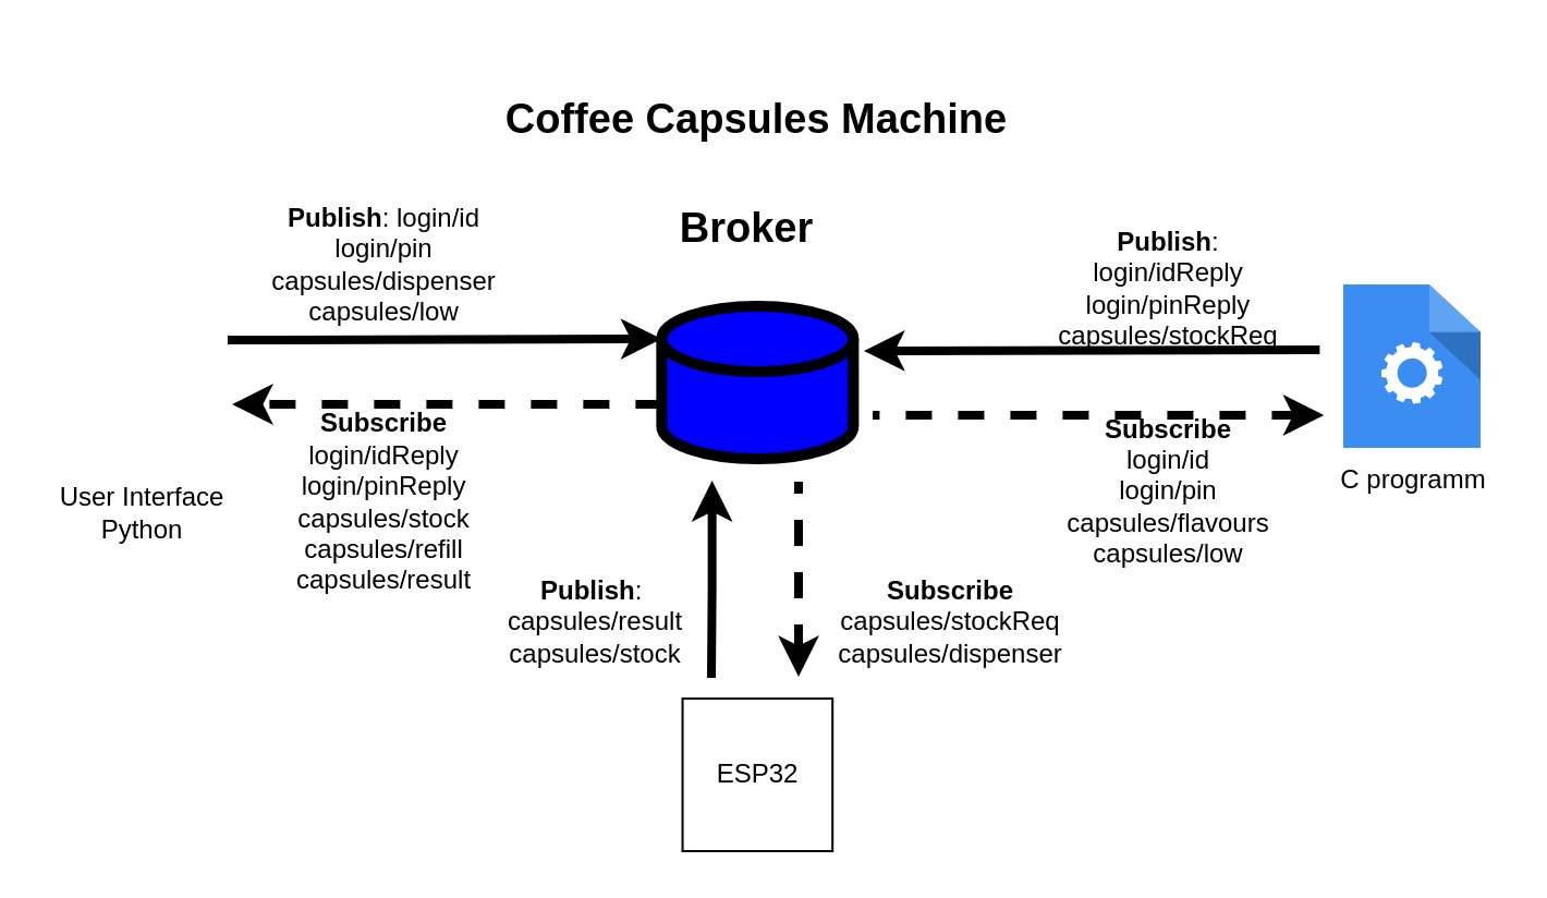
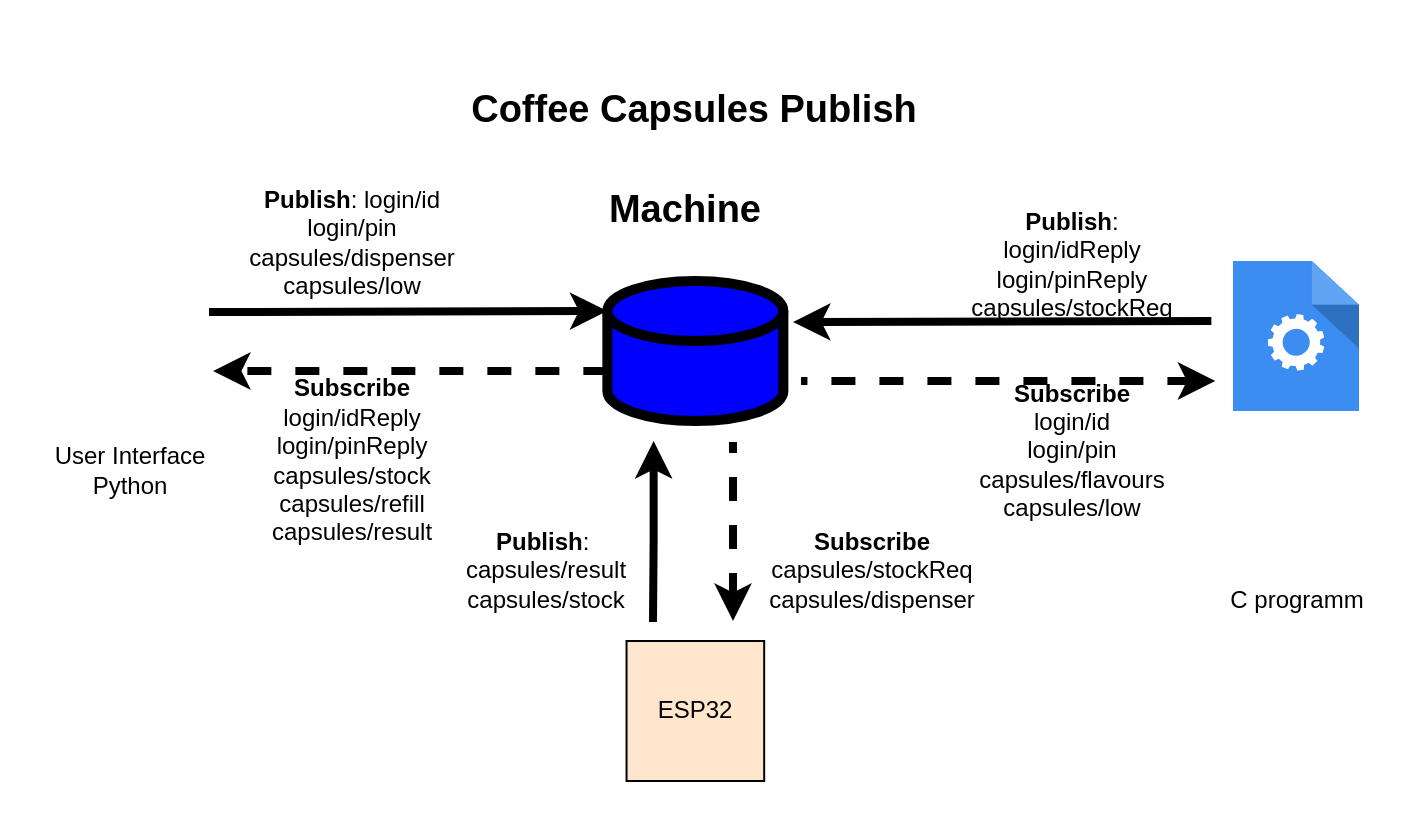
  <mxCell id="0" />
  <mxCell id="1" parent="0" />
  <mxCell id="2" value="" style="shape=cylinder3;whiteSpace=wrap;html=1;boundedLbl=1;backgroundOutline=1;size=15;fillColor=#0000FF;strokeWidth=5;strokeColor=#000000;" parent="1" vertex="1"><mxGeometry x="303.18" y="140" width="88" height="70" as="geometry" /></mxCell>
- <mxCell id="3" value="&lt;b&gt;&lt;font style=&quot;font-size: 19px&quot;&gt;Broker&lt;/font&gt;&lt;/b&gt;" style="text;html=1;strokeColor=none;fillColor=none;align=center;verticalAlign=middle;whiteSpace=wrap;rounded=0;fontSize=16;" parent="1" vertex="1"><mxGeometry x="278" y="80" width="128.82" height="50" as="geometry" /></mxCell>
- <mxCell id="4" value="Coffee Capsules Machine" style="text;html=1;strokeColor=none;fillColor=none;align=center;verticalAlign=middle;whiteSpace=wrap;rounded=0;fontSize=19;fontStyle=1" parent="1" vertex="1"><mxGeometry x="212.18" width="270" height="70" as="geometry" y="20" /></mxCell>
+ <mxCell id="3" value="&lt;b&gt;&lt;font style=&quot;font-size: 19px&quot;&gt;Machine&lt;/font&gt;&lt;/b&gt;" style="text;html=1;strokeColor=none;fillColor=none;align=center;verticalAlign=middle;whiteSpace=wrap;rounded=0;fontSize=16;" parent="1" vertex="1"><mxGeometry x="278" y="80" width="128.82" height="50" as="geometry" /></mxCell>
+ <mxCell id="4" value="Coffee Capsules Publish" style="text;html=1;strokeColor=none;fillColor=none;align=center;verticalAlign=middle;whiteSpace=wrap;rounded=0;fontSize=19;fontStyle=1" parent="1" vertex="1"><mxGeometry x="212.18" width="270" height="70" as="geometry" y="20" /></mxCell>
  <mxCell id="5" value="" style="endArrow=classic;html=1;rounded=0;fontSize=19;strokeWidth=4;exitX=1;exitY=0.25;exitDx=0;exitDy=0;entryX=0;entryY=0;entryDx=0;entryDy=15;entryPerimeter=0;" parent="1" source="9" target="2" edge="1"><mxGeometry width="50" height="50" relative="1" as="geometry"><mxPoint x="326" y="340" as="sourcePoint" /><mxPoint x="266" y="230" as="targetPoint" /></mxGeometry></mxCell>
  <mxCell id="6" value="" style="endArrow=classic;html=1;rounded=0;fontSize=19;strokeWidth=4;entryX=1.026;entryY=0.628;entryDx=0;entryDy=0;exitX=0;exitY=0;exitDx=0;exitDy=45;exitPerimeter=0;entryPerimeter=0;dashed=1;" parent="1" source="2" target="9" edge="1"><mxGeometry width="50" height="50" relative="1" as="geometry"><mxPoint x="286" y="240" as="sourcePoint" /><mxPoint x="236" y="380" as="targetPoint" /></mxGeometry></mxCell>
  <mxCell id="7" value="&lt;b&gt;Publish&lt;/b&gt;: login/id&lt;br&gt;login/pin&lt;br&gt;capsules/dispenser&lt;br&gt;capsules/low" style="text;html=1;strokeColor=none;fillColor=none;align=center;verticalAlign=middle;whiteSpace=wrap;rounded=0;rotation=0;" parent="1" vertex="1"><mxGeometry x="146" y="106" width="60" height="30" as="geometry" /></mxCell>
  <mxCell id="8" value="&lt;b&gt;Subscribe&lt;/b&gt;&lt;br&gt;login/idReply&lt;br&gt;login/pinReply&lt;br&gt;capsules/stock&lt;br&gt;capsules/refill&lt;br&gt;capsules/result" style="text;html=1;strokeColor=none;fillColor=none;align=center;verticalAlign=middle;whiteSpace=wrap;rounded=0;rotation=0;" parent="1" vertex="1"><mxGeometry x="146" y="205" width="60" height="50" as="geometry" /></mxCell>
  <mxCell id="9" value="&lt;span style=&quot;background-color: rgb(255 , 255 , 255)&quot;&gt;&lt;br&gt;&lt;/span&gt;" style="shape=image;html=1;verticalAlign=top;verticalLabelPosition=bottom;labelBackgroundColor=#ffffff;imageAspect=0;aspect=fixed;image=https://cdn1.iconfinder.com/data/icons/100-basic-for-user-interface/32/29-Screen-128.png" parent="1" vertex="1"><mxGeometry x="26" y="136" width="78" height="78" as="geometry" /></mxCell>
  <mxCell id="10" value="" style="endArrow=none;html=1;rounded=0;fontSize=19;strokeWidth=4;exitX=1;exitY=0.25;exitDx=0;exitDy=0;entryX=0;entryY=0;entryDx=0;entryDy=15;entryPerimeter=0;startArrow=classic;startFill=1;endFill=0;" parent="1" edge="1"><mxGeometry width="50" height="50" relative="1" as="geometry"><mxPoint x="396" y="160.5" as="sourcePoint" /><mxPoint x="605.18" y="160" as="targetPoint" /></mxGeometry></mxCell>
  <mxCell id="11" value="" style="endArrow=none;html=1;rounded=0;fontSize=19;strokeWidth=4;entryX=1.026;entryY=0.628;entryDx=0;entryDy=0;exitX=0;exitY=0;exitDx=0;exitDy=45;exitPerimeter=0;entryPerimeter=0;dashed=1;endFill=0;startArrow=classic;startFill=1;" parent="1" edge="1"><mxGeometry width="50" height="50" relative="1" as="geometry"><mxPoint x="607.18" y="190" as="sourcePoint" /><mxPoint x="400.028" y="189.984" as="targetPoint" /></mxGeometry></mxCell>
  <mxCell id="12" value="&lt;b&gt;Publish&lt;/b&gt;: login/idReply&lt;br&gt;login/pinReply&lt;br&gt;capsules/stockReq" style="text;html=1;strokeColor=none;fillColor=none;align=center;verticalAlign=middle;whiteSpace=wrap;rounded=0;rotation=0;" parent="1" vertex="1"><mxGeometry x="506" y="117" width="60" height="30" as="geometry" /></mxCell>
  <mxCell id="13" value="&lt;b&gt;Subscribe&lt;/b&gt;&lt;br&gt;login/id&lt;br&gt;login/pin&lt;br&gt;capsules/flavours&lt;br&gt;capsules/low" style="text;html=1;strokeColor=none;fillColor=none;align=center;verticalAlign=middle;whiteSpace=wrap;rounded=0;rotation=0;" parent="1" vertex="1"><mxGeometry x="506" y="210" width="60" height="30" as="geometry" /></mxCell>
  <mxCell id="14" value="" style="sketch=0;html=1;aspect=fixed;strokeColor=none;shadow=0;align=center;verticalAlign=top;fillColor=#3B8DF1;shape=mxgraph.gcp2.process" parent="1" vertex="1"><mxGeometry x="616" y="130" width="63" height="75" as="geometry" /></mxCell>
- <mxCell id="15" value="C programm" style="text;html=1;align=center;verticalAlign=middle;resizable=0;points=[];autosize=1;strokeColor=none;fillColor=none;" parent="1" vertex="1"><mxGeometry x="607.5" y="210" width="80" height="20" as="geometry" /></mxCell>
+ <mxCell id="15" value="C programm" style="text;html=1;align=center;verticalAlign=middle;resizable=0;points=[];autosize=1;strokeColor=none;fillColor=none;" parent="1" vertex="1"><mxGeometry x="607.5" y="290" width="80" height="20" as="geometry" /></mxCell>
  <mxCell id="16" value="" style="endArrow=classic;html=1;rounded=0;fontSize=19;strokeWidth=4;exitX=1;exitY=0.25;exitDx=0;exitDy=0;" parent="1" edge="1"><mxGeometry width="50" height="50" relative="1" as="geometry"><mxPoint x="326" y="310.5" as="sourcePoint" /><mxPoint x="326.32" y="220" as="targetPoint" /><Array as="points"><mxPoint x="326.32" y="270" /></Array></mxGeometry></mxCell>
  <mxCell id="17" value="" style="endArrow=none;html=1;rounded=0;fontSize=19;strokeWidth=4;entryX=1.026;entryY=0.628;entryDx=0;entryDy=0;entryPerimeter=0;dashed=1;endFill=0;startArrow=classic;startFill=1;" parent="1" edge="1"><mxGeometry width="50" height="50" relative="1" as="geometry"><mxPoint x="366" y="310" as="sourcePoint" /><mxPoint x="365.998" y="220.504" as="targetPoint" /></mxGeometry></mxCell>
  <mxCell id="18" value="&lt;b&gt;Subscribe&lt;/b&gt;&lt;br&gt;capsules/stockReq&lt;br&gt;capsules/dispenser" style="text;html=1;strokeColor=none;fillColor=none;align=center;verticalAlign=middle;whiteSpace=wrap;rounded=0;rotation=0;" parent="1" vertex="1"><mxGeometry x="406" y="270" width="60" height="30" as="geometry" /></mxCell>
  <mxCell id="19" value="User Interface&lt;br&gt;Python" style="text;html=1;strokeColor=none;fillColor=none;align=center;verticalAlign=middle;whiteSpace=wrap;rounded=0;rotation=0;" parent="1" vertex="1"><mxGeometry x="20" y="220" width="90" height="30" as="geometry" /></mxCell>
- <mxCell id="20" value="ESP32" style="rounded=0;whiteSpace=wrap;html=1;" parent="1" vertex="1"><mxGeometry x="312.77" y="320" width="68.82" height="70" as="geometry" /></mxCell>
+ <mxCell id="20" value="ESP32" style="rounded=0;whiteSpace=wrap;html=1;fillColor=#ffe6cc;" parent="1" vertex="1"><mxGeometry x="312.77" y="320" width="68.82" height="70" as="geometry" /></mxCell>
  <mxCell id="21" value="&lt;b&gt;Publish&lt;/b&gt;:&amp;nbsp;&lt;br&gt;capsules/result&lt;br&gt;capsules/stock" style="text;html=1;strokeColor=none;fillColor=none;align=center;verticalAlign=middle;whiteSpace=wrap;rounded=0;rotation=0;" parent="1" vertex="1"><mxGeometry x="243.18" y="270" width="60" height="30" as="geometry" /></mxCell>
